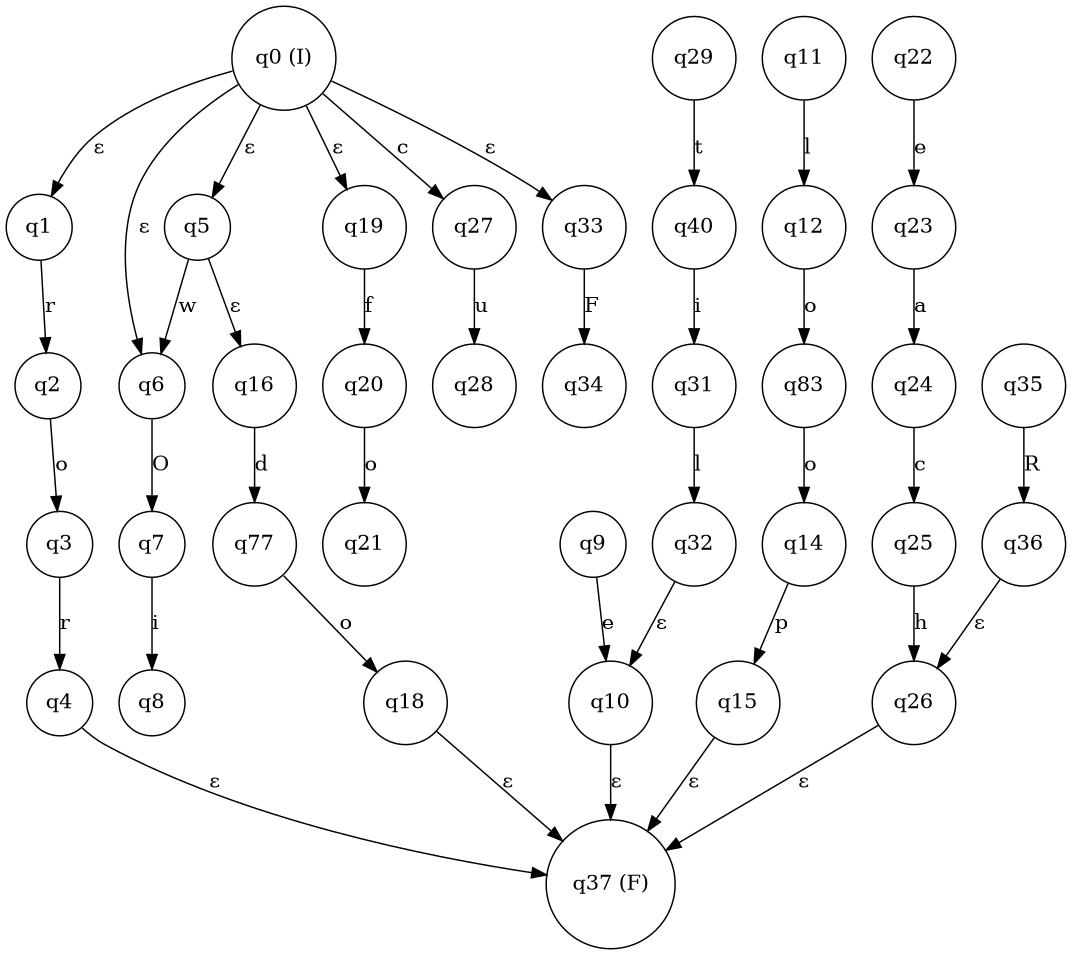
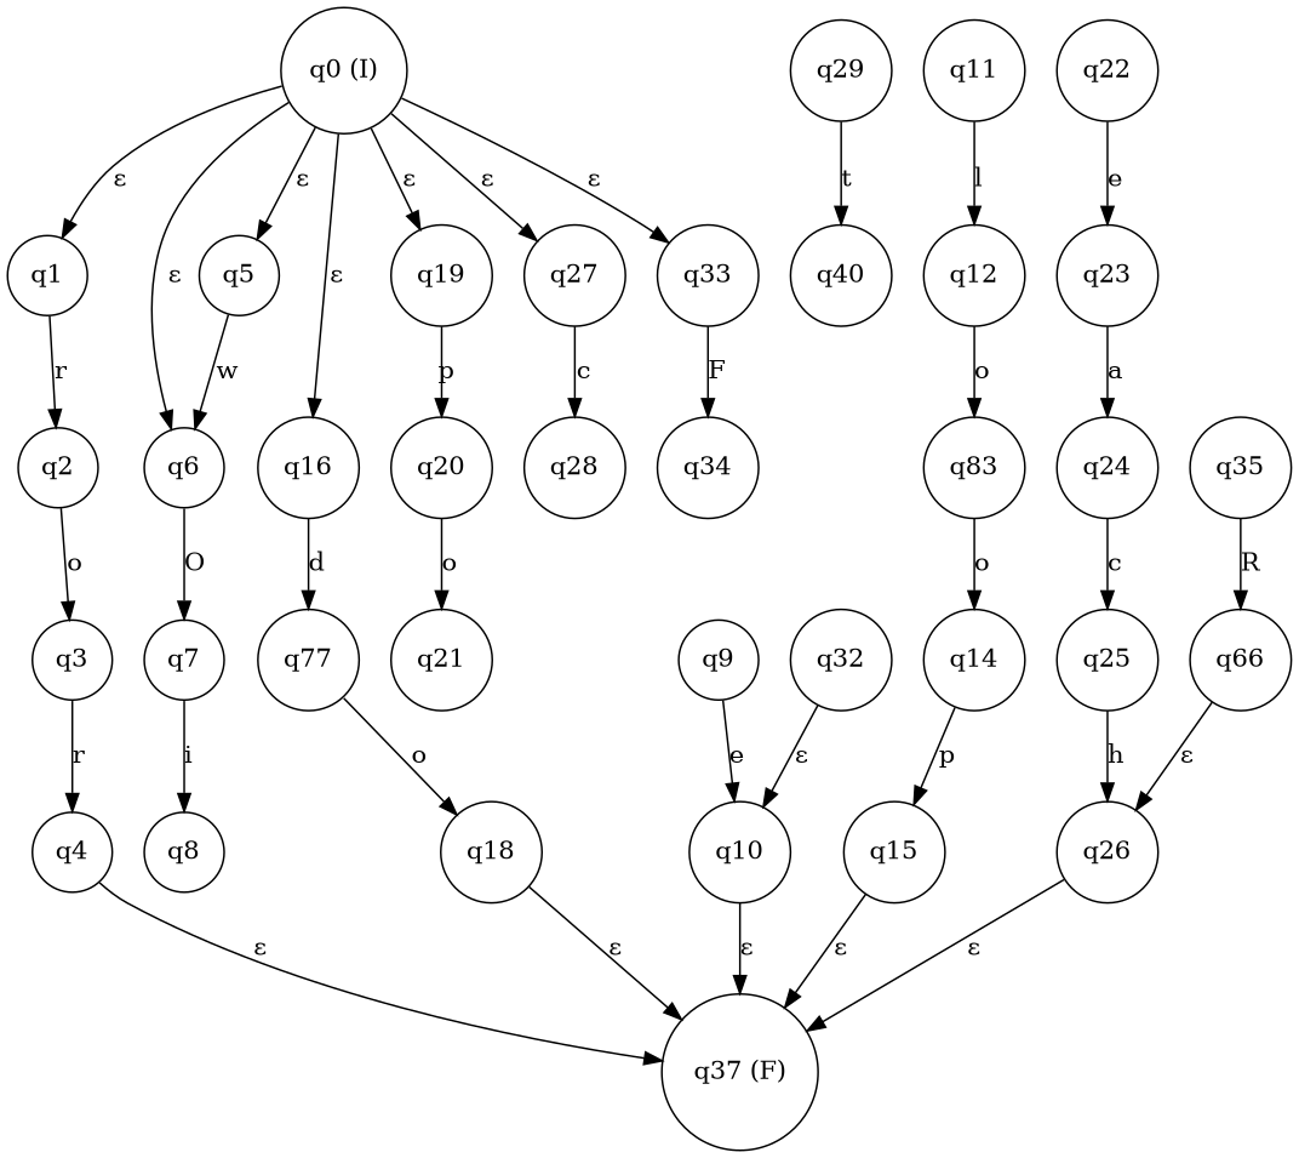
  digraph {
    rankdir=TB
    node [shape=circle]
    n1 [label="q0 (I)"]
    n2 [label=q1]
    n3 [label=q5]
    n4 [label=q16]
    n5 [label=q19]
    n6 [label=q27]
    n7 [label=q33]
    n8 [label=q6]
    n9 [label=q2]
    n10 [label=q11]
    n11 [label=q12]
    n12 [label=q77]
    n13 [label=q20]
    n14 [label=q28]
    n15 [label=q34]
    n16 [label=q3]
    n17 [label=q4]
    n18 [label="q37 (F)"]
    n19 [label=q7]
    n20 [label=q8]
    n21 [label=q9]
    n22 [label=q10]
    n23 [label=q83]
    n24 [label=q14]
    n25 [label=q15]
    n26 [label=q18]
    n27 [label=q21]
    n28 [label=q22]
    n29 [label=q23]
    n30 [label=q24]
    n31 [label=q25]
    n32 [label=q26]
    n33 [label=q29]
    n34 [label=q40]
-   n35 [label=q31]
    n36 [label=q32]
    n37 [label=q35]
-   n38 [label=q36]
+   n38 [label=q66]
    n1 -> n2 [label="ε"]
    n1 -> n3 [label="ε"]
-   n3 -> n4 [label="ε"]
+   n1 -> n4 [label="ε"]
    n1 -> n5 [label="ε"]
-   n1 -> n6 [label=c]
+   n1 -> n6 [label="ε"]
    n1 -> n7 [label="ε"]
    n1 -> n8 [label="ε"]
    n2 -> n9 [label=r]
    n3 -> n8 [label=w]
    n4 -> n12 [label=d]
-   n5 -> n13 [label=f]
-   n6 -> n14 [label=u]
+   n5 -> n13 [label=p]
+   n6 -> n14 [label=c]
    n7 -> n15 [label=F]
    n8 -> n19 [label=O]
    n9 -> n16 [label=o]
    n10 -> n11 [label=l]
    n11 -> n23 [label=o]
    n12 -> n26 [label=o]
    n13 -> n27 [label=o]
    n16 -> n17 [label=r]
    n17 -> n18 [label="ε"]
    n19 -> n20 [label=i]
    n21 -> n22 [label=e]
    n22 -> n18 [label="ε"]
    n23 -> n24 [label=o]
    n24 -> n25 [label=p]
    n25 -> n18 [label="ε"]
    n26 -> n18 [label="ε"]
    n28 -> n29 [label=e]
    n29 -> n30 [label=a]
    n30 -> n31 [label=c]
    n31 -> n32 [label=h]
    n32 -> n18 [label="ε"]
    n33 -> n34 [label=t]
-   n34 -> n35 [label=i]
-   n35 -> n36 [label=l]
    n36 -> n22 [label="ε"]
    n37 -> n38 [label=R]
    n38 -> n32 [label="ε"]
  }
